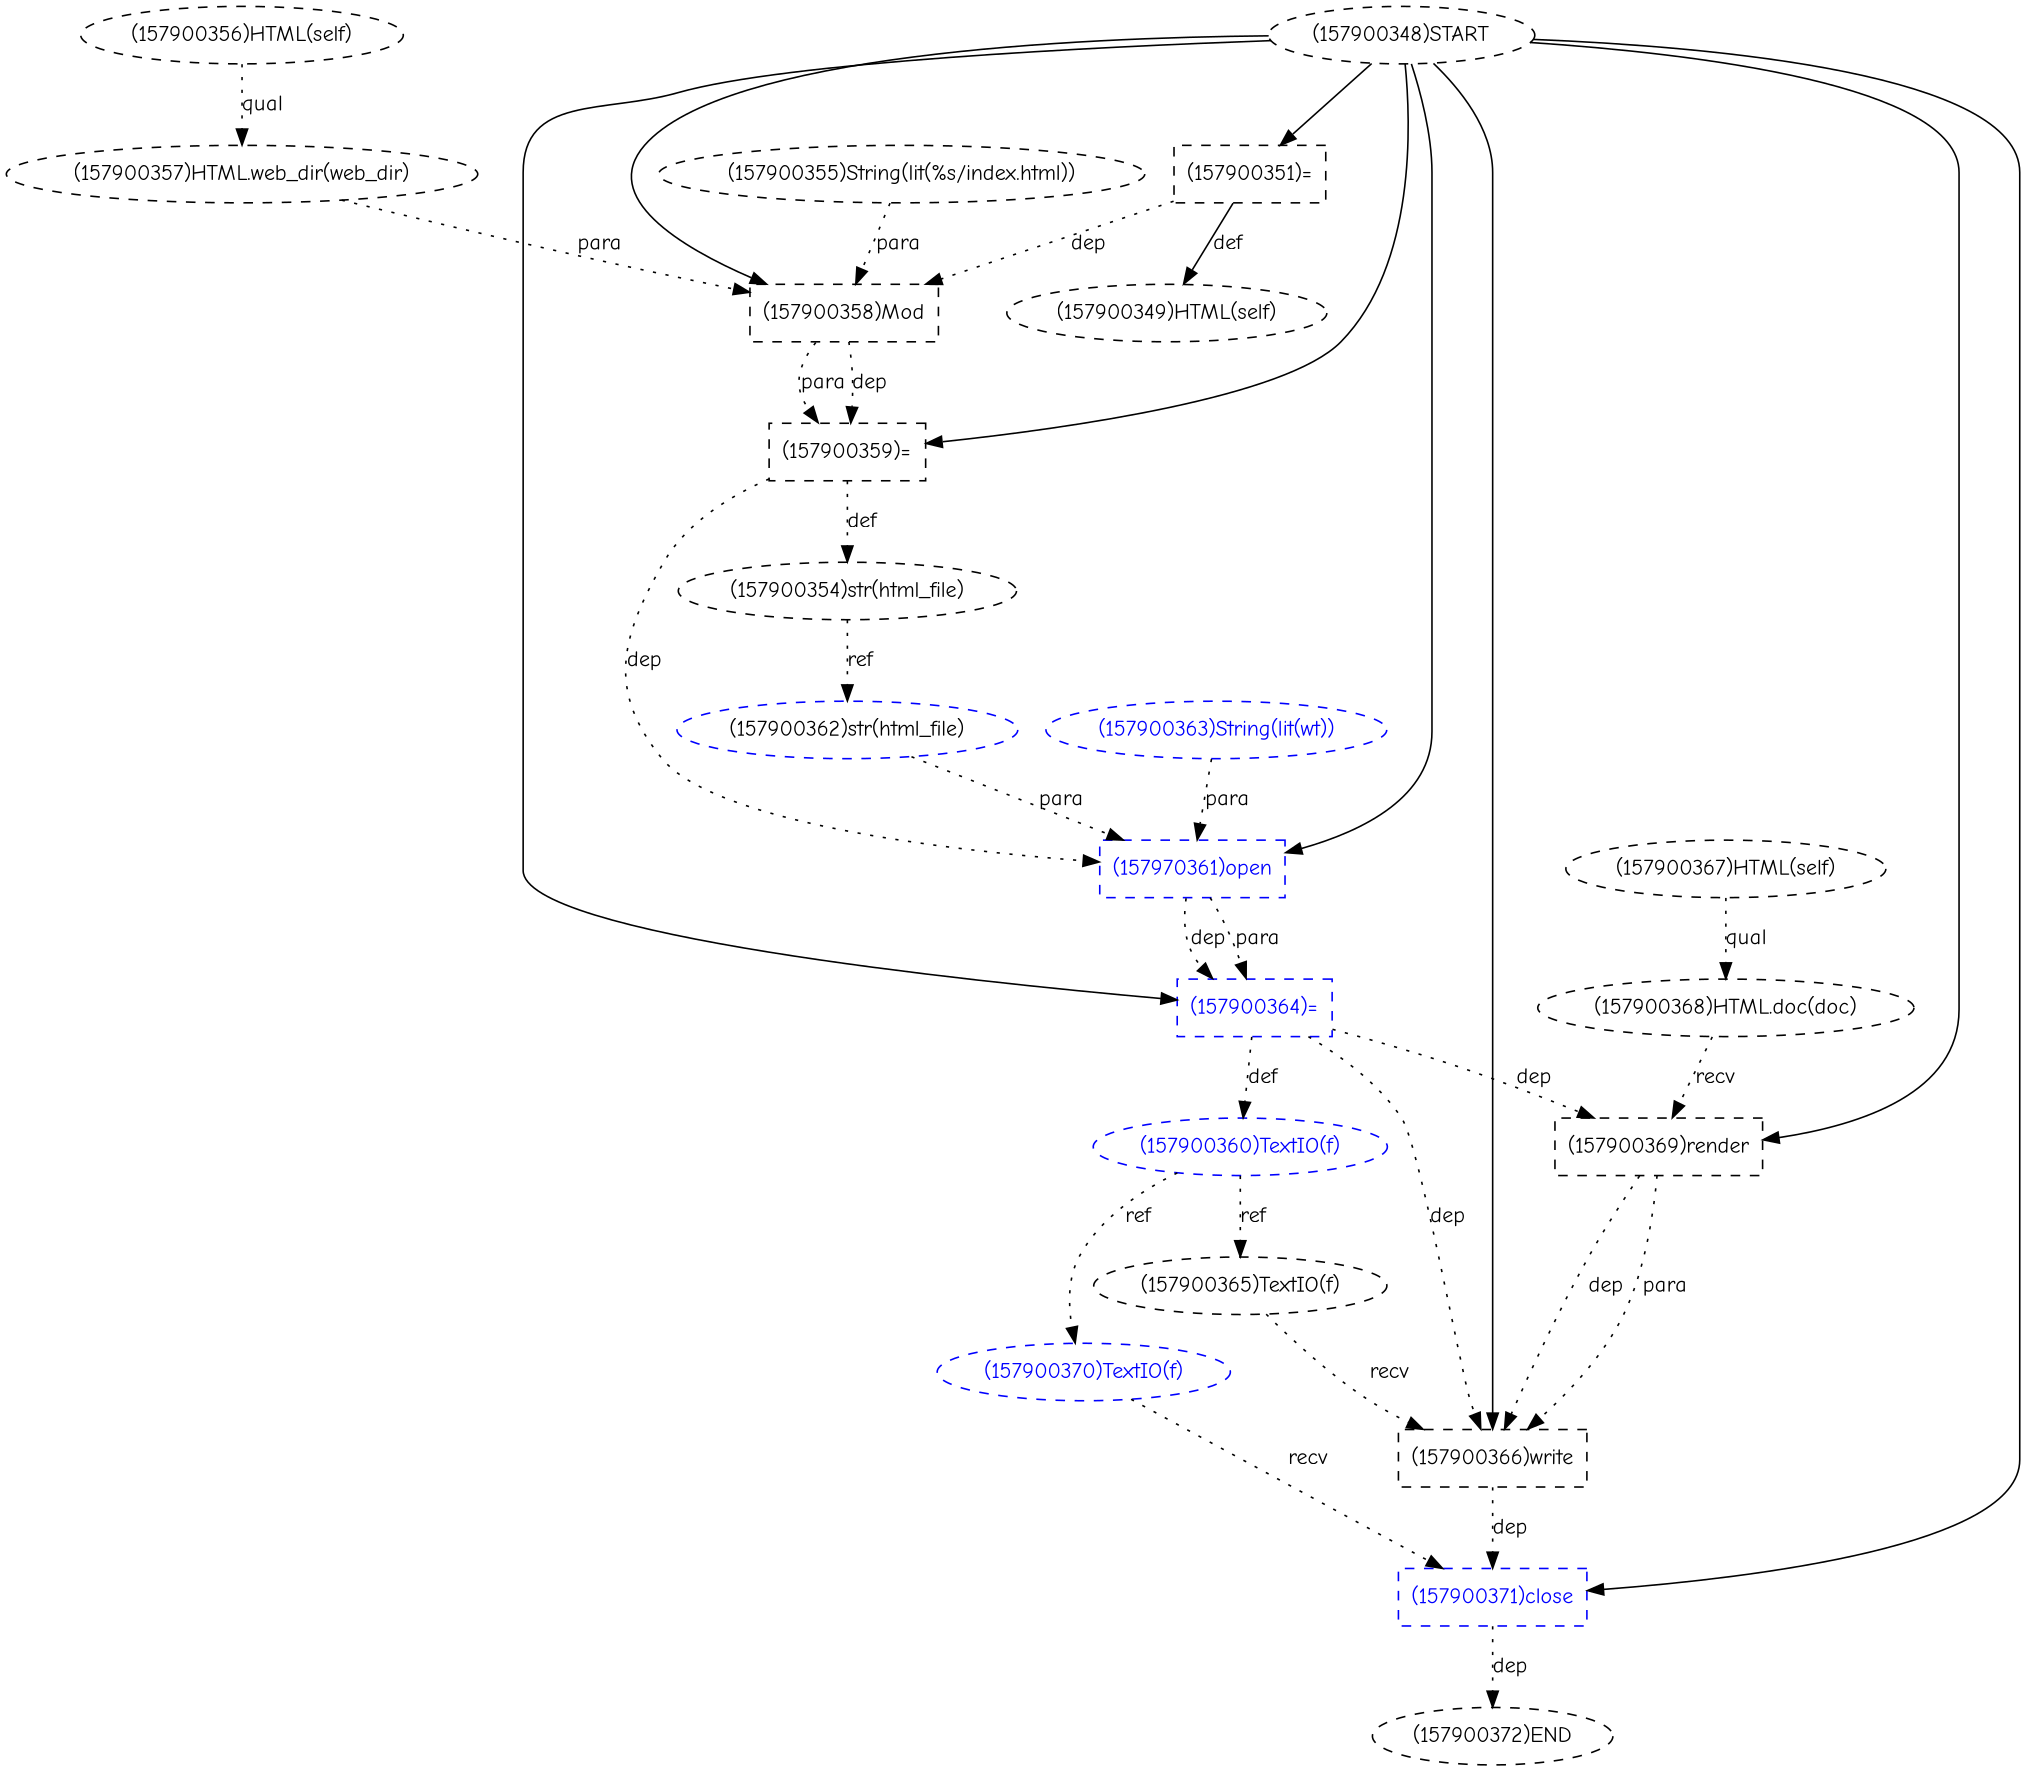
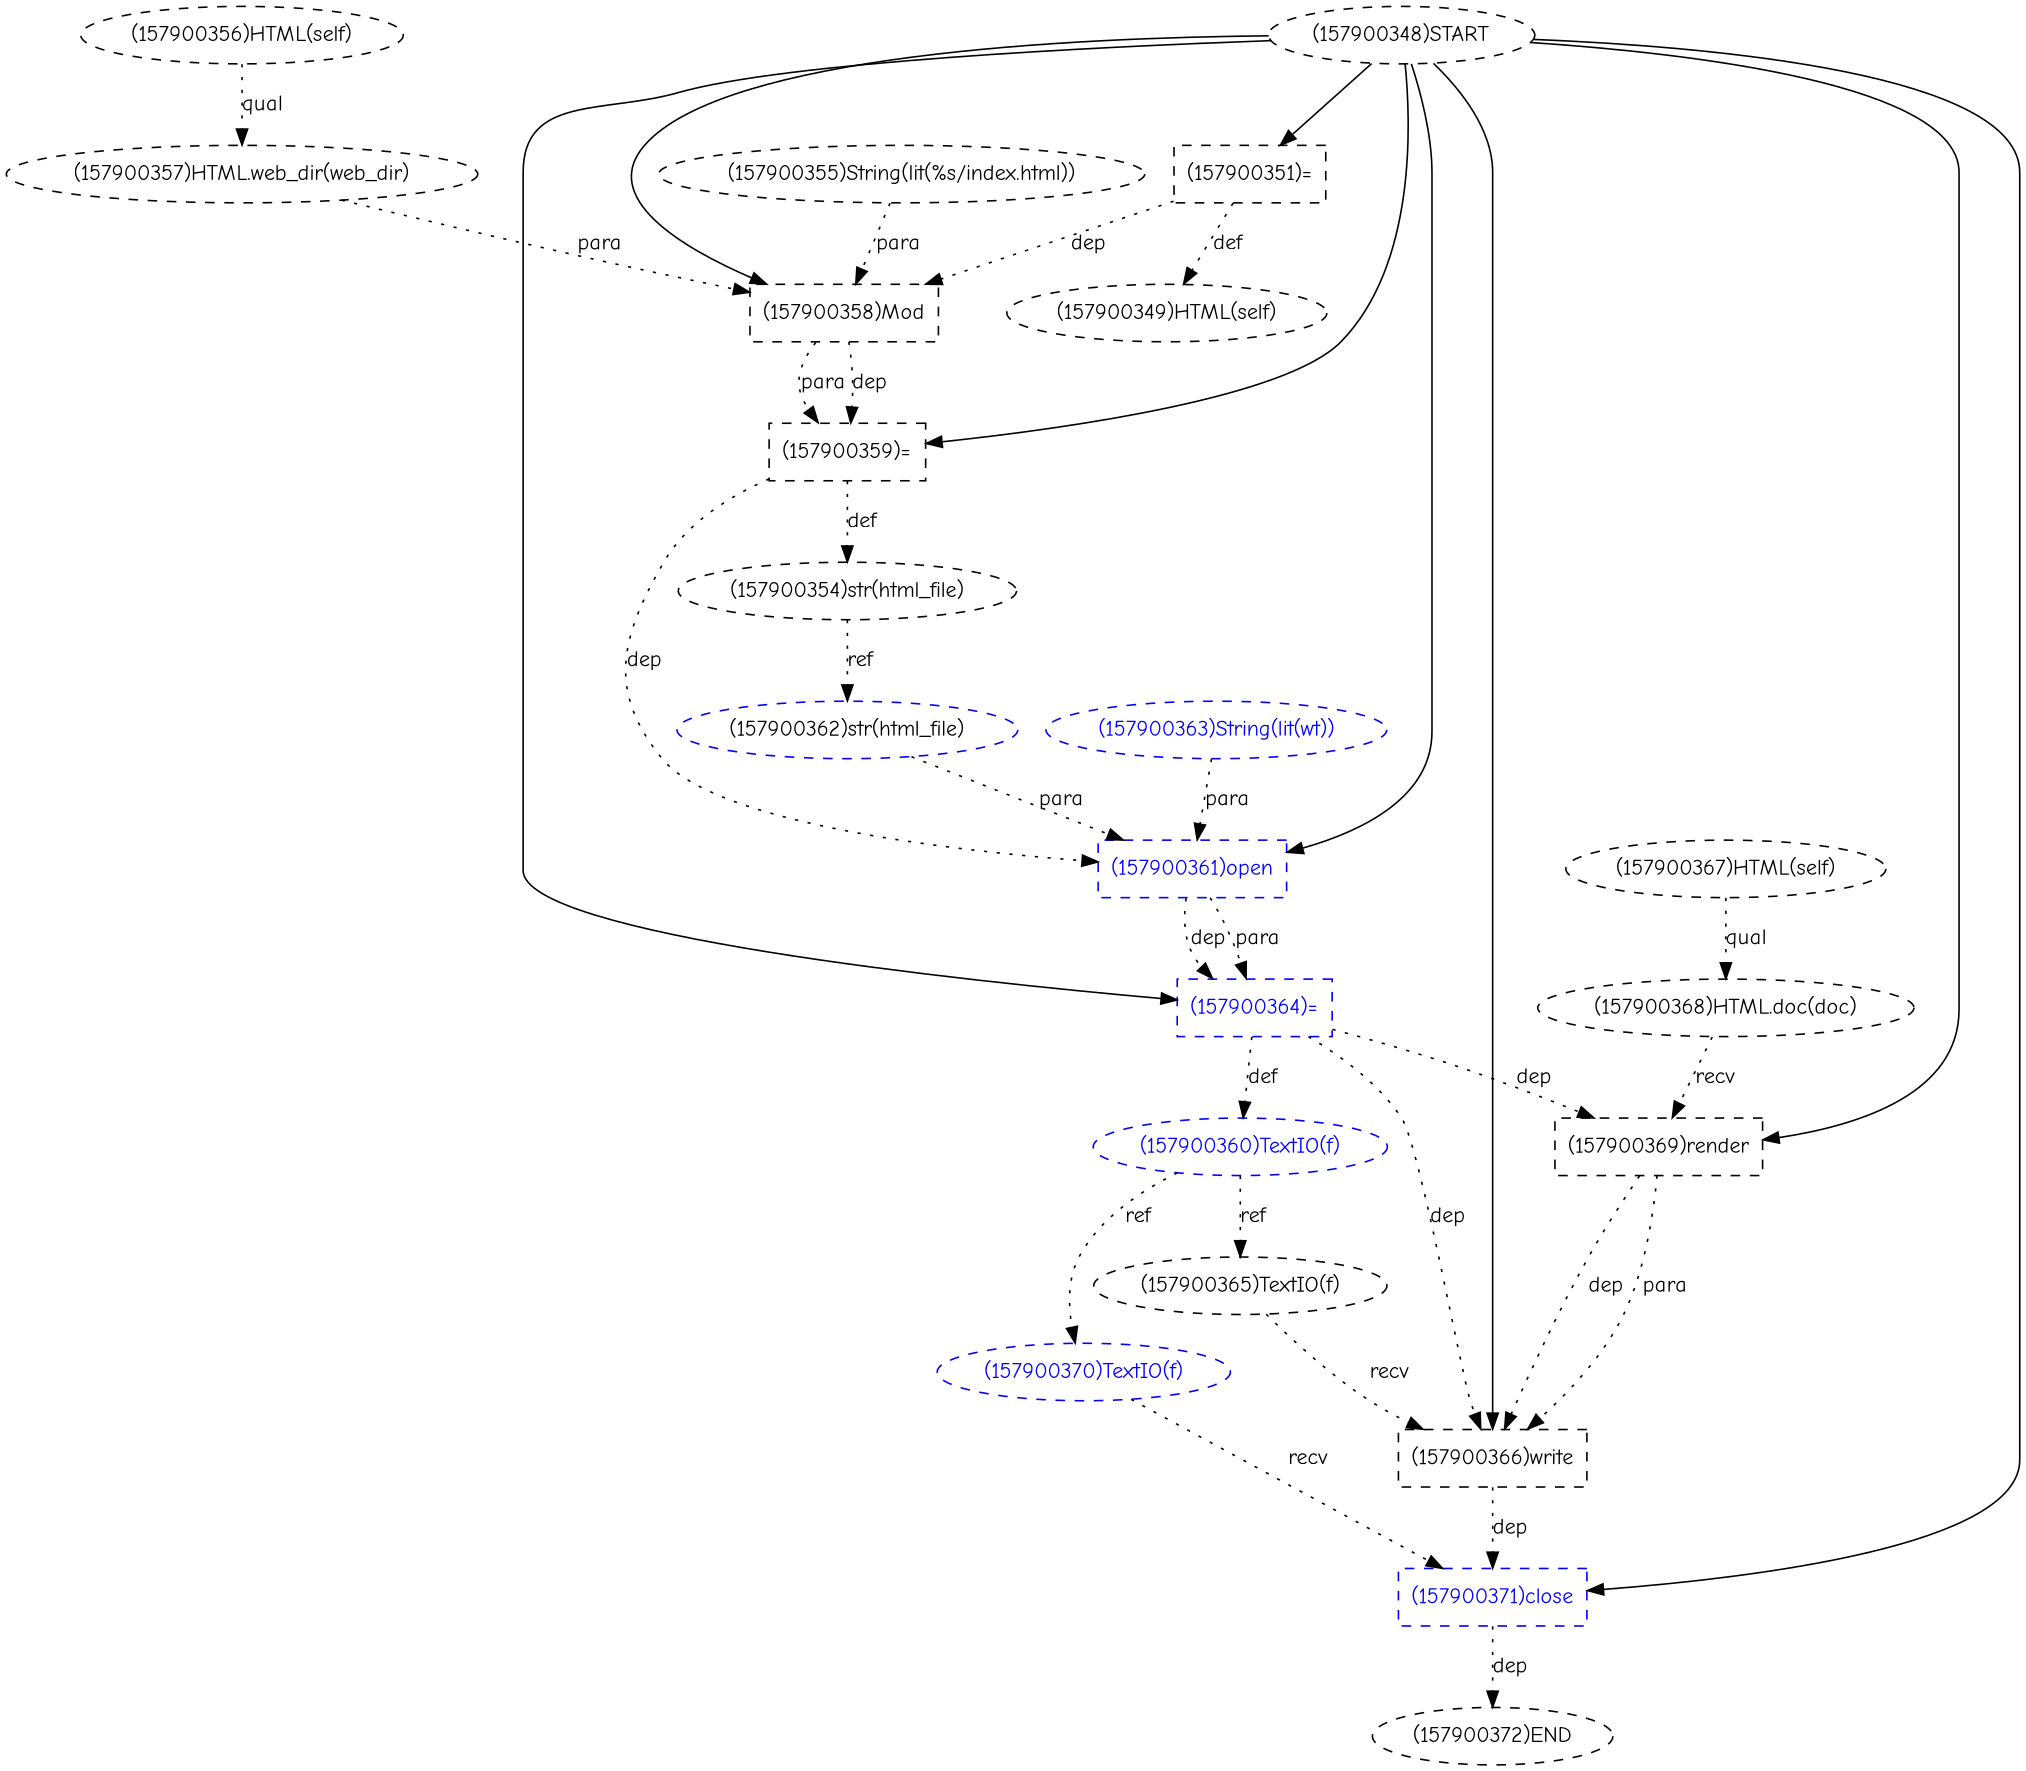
  digraph {
    fontname="Comic Neue"
    node [fontname="Comic Neue" shape=ellipse style=dashed]
    edge [fontname="Comic Neue" style=dotted]
    n1 [label="(157900357)HTML.web_dir(web_dir)"]
    n2 [label="(157900358)Mod" shape=box]
    n3 [label="(157900359)=" shape=box]
    n4 [label="(157900365)TextIO(f)"]
    n5 [label="(157900366)write" shape=box]
    n6 [color=blue fontcolor=blue label="(157900371)close" shape=box]
    n7 [label="(157900356)HTML(self)"]
    n8 [color=blue fontcolor=blue label="(157900364)=" shape=box]
    n9 [color=blue fontcolor=blue label="(157900360)TextIO(f)"]
    n10 [label="(157900369)render" shape=box]
    n11 [color=blue fontcolor=blue label="(157900370)TextIO(f)"]
    n12 [label="(157900372)END" shape=""]
    n13 [label="(157900348)START" shape=""]
    n14 [label="(157900351)=" shape=box]
-   n15 [color=blue fontcolor=blue label="(157970361)open" shape=box]
+   n15 [color=blue fontcolor=blue label="(157900361)open" shape=box]
    n16 [label="(157900349)HTML(self)"]
    n17 [label="(157900354)str(html_file)"]
    n18 [color=blue label="(157900362)str(html_file)"]
    n19 [color=blue fontcolor=blue label="(157900363)String(lit(wt))"]
    n20 [label="(157900355)String(lit(%s/index.html))"]
    n21 [label="(157900368)HTML.doc(doc)"]
    n22 [label="(157900367)HTML(self)"]
    n1 -> n2 [label=para]
    n2 -> n3 [label=dep]
    n2 -> n3 [label=para]
    n3 -> n15 [label=dep]
    n3 -> n17 [label=def]
    n4 -> n5 [label=recv]
    n5 -> n6 [label=dep]
    n6 -> n12 [label=dep]
    n7 -> n1 [label=qual]
    n8 -> n5 [label=dep]
    n8 -> n9 [label=def]
    n8 -> n10 [label=dep]
    n9 -> n4 [label=ref]
    n9 -> n11 [label=ref]
    n10 -> n5 [label=dep]
    n10 -> n5 [label=para]
    n11 -> n6 [label=recv]
    n13 -> n2 [style=solid]
    n13 -> n3 [style=solid]
    n13 -> n5 [style=solid]
    n13 -> n6 [style=solid]
    n13 -> n8 [style=solid]
    n13 -> n10 [style=solid]
    n13 -> n14 [style=solid]
    n13 -> n15 [style=solid]
    n14 -> n2 [label=dep]
-   n14 -> n16 [label=def style=solid]
+   n14 -> n16 [label=def]
    n15 -> n8 [label=dep]
    n15 -> n8 [label=para]
    n17 -> n18 [label=ref]
    n18 -> n15 [label=para]
    n19 -> n15 [label=para]
    n20 -> n2 [label=para]
    n21 -> n10 [label=recv]
    n22 -> n21 [label=qual]
  }
